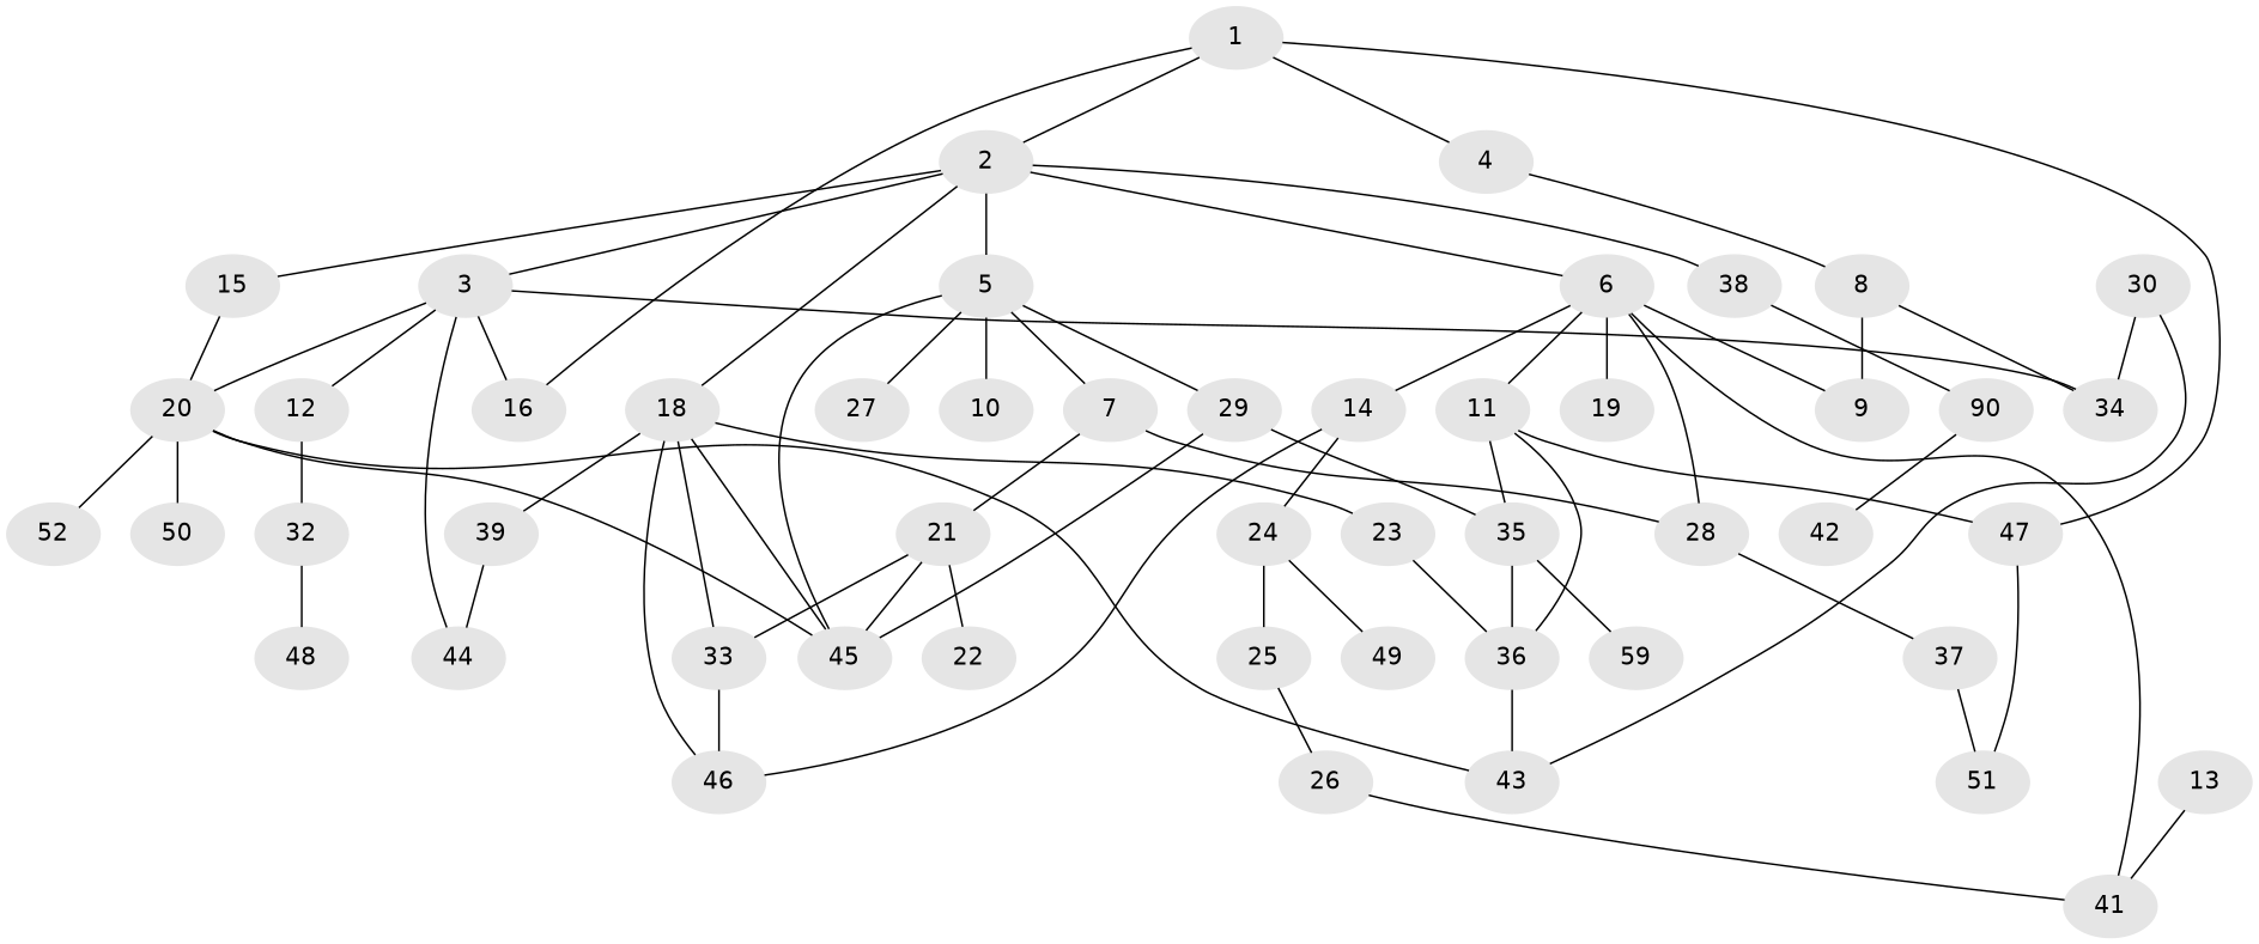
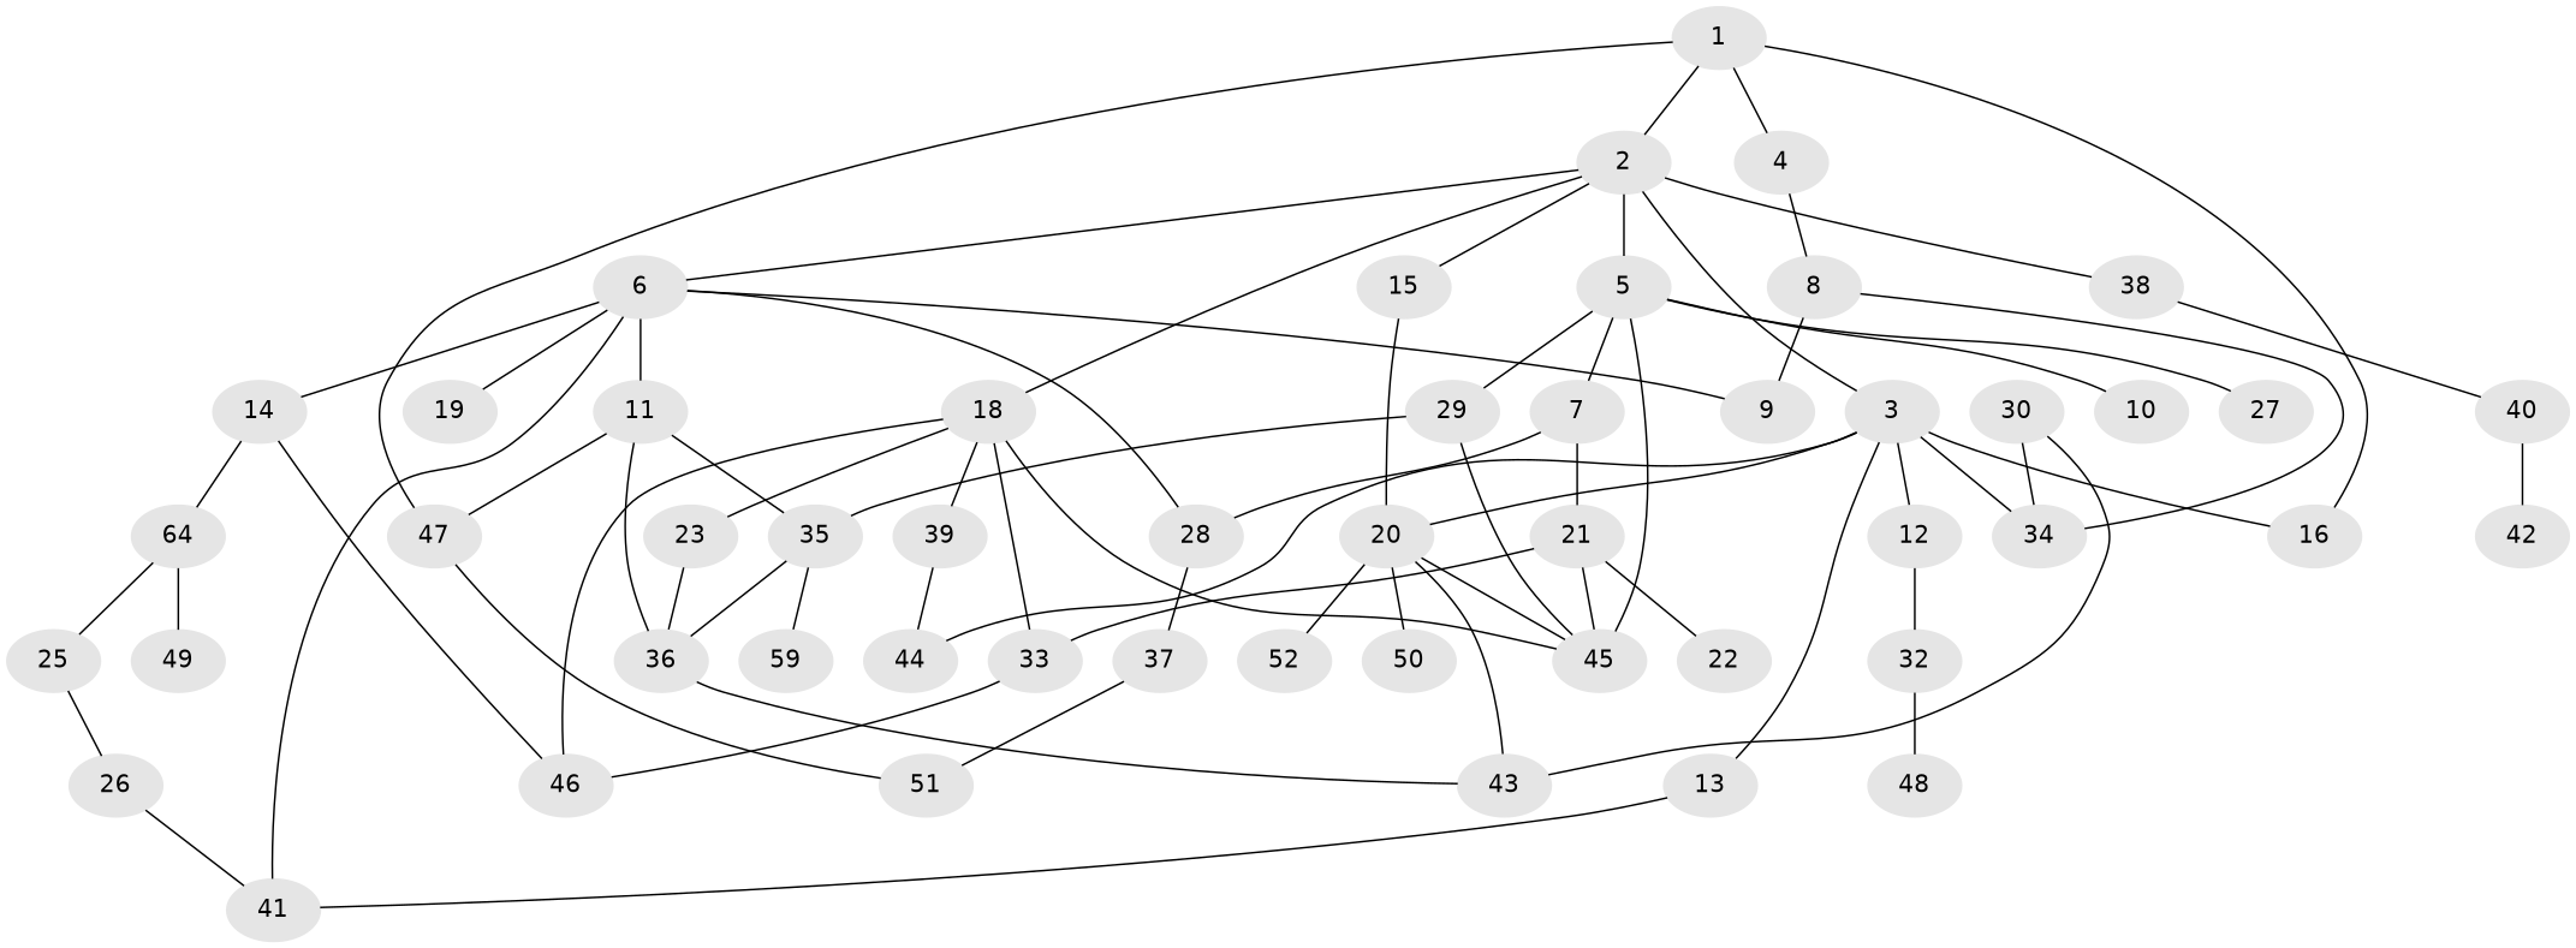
  graph {
    fontname="DejaVu Sans"
    node [color=gray90 fontname="DejaVu Sans" style=filled]
    edge [fontname="DejaVu Sans"]
    1
    2
    4
    16
    47
    3
    5
    6
    15
    18
    38
    8
    51
    12
    13
    20
    34
    44
    7
    10
    27
    29
    45
    9
    11
    14
    19
    28
    41
    46
    23
    33
    39
-   40 [label=90]
+   40
    32
    43
    50
    52
    21
    35
    36
-   24
+   24 [label=64]
    37
    22
    n45 [label=59]
    30
    48
    25
    49
    26
    42
    1 -- 2
    1 -- 4
    1 -- 16
    1 -- 47
    2 -- 3
    2 -- 5
    2 -- 6
    2 -- 15
    2 -- 18
    2 -- 38
    4 -- 8
    47 -- 51
    3 -- 16
    3 -- 12
+   3 -- 13
    3 -- 20
    3 -- 34
    3 -- 44
    5 -- 7
    5 -- 10
    5 -- 27
    5 -- 29
    5 -- 45
    6 -- 9
    6 -- 11
    6 -- 14
    6 -- 19
    6 -- 28
    6 -- 41
    15 -- 20
    18 -- 45
    18 -- 46
    18 -- 23
    18 -- 33
    18 -- 39
    38 -- 40
    8 -- 34
    8 -- 9
    12 -- 32
    13 -- 41
    20 -- 45
    20 -- 43
    20 -- 50
    20 -- 52
    7 -- 28
    7 -- 21
    29 -- 45
    29 -- 35
    11 -- 47
    11 -- 35
    11 -- 36
    14 -- 46
    14 -- 24
    28 -- 37
    23 -- 36
    33 -- 46
    39 -- 44
    40 -- 42
    32 -- 48
    21 -- 45
    21 -- 33
    21 -- 22
    35 -- 36
    35 -- n45
    36 -- 43
    24 -- 25
    24 -- 49
    37 -- 51
    30 -- 34
    30 -- 43
    25 -- 26
    26 -- 41
  }
